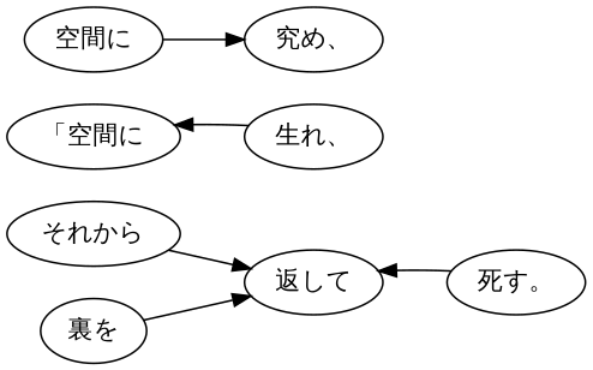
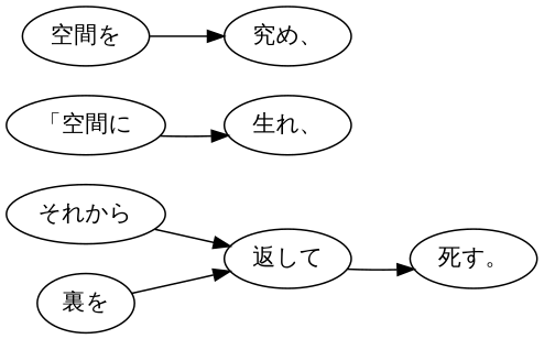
  digraph {
    rankdir=LR
    n1 [label="それから"]
    n2 [label="返して"]
    n3 [label="死す。"]
    n4 [label="裏を"]
    n5 [label="「空間に"]
    n6 [label="生れ、"]
    n7 [label="究め、"]
-   n8 [label="空間に"]
+   n8 [label="空間を"]
    n1 -> n2
-   n3 -> n2
+   n2 -> n3
    n4 -> n2
-   n6 -> n5
+   n5 -> n6
    n8 -> n7
  }
